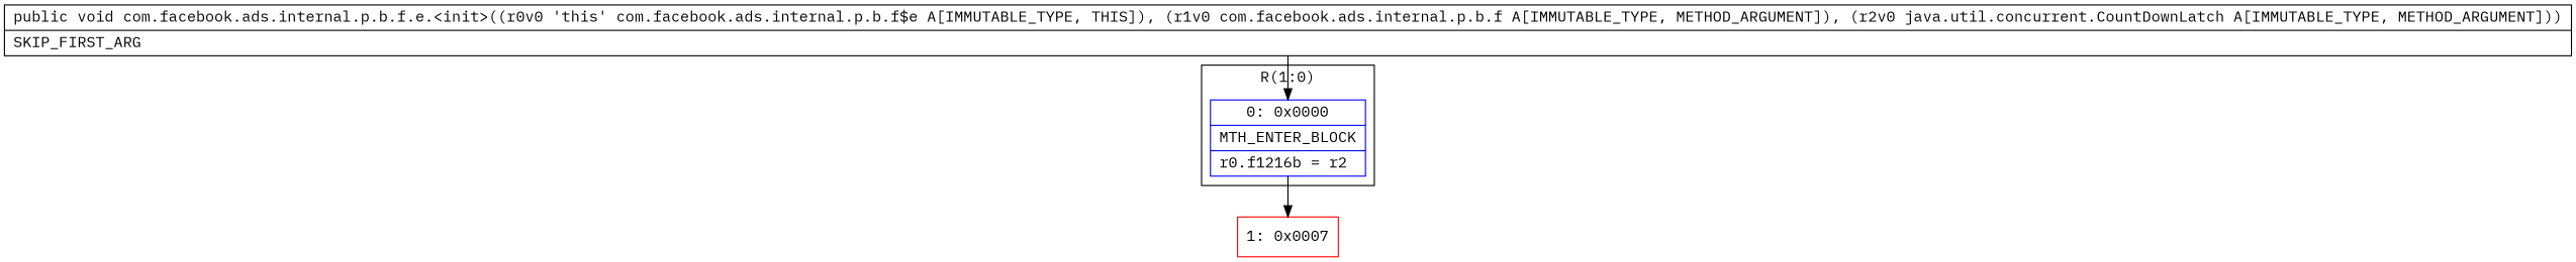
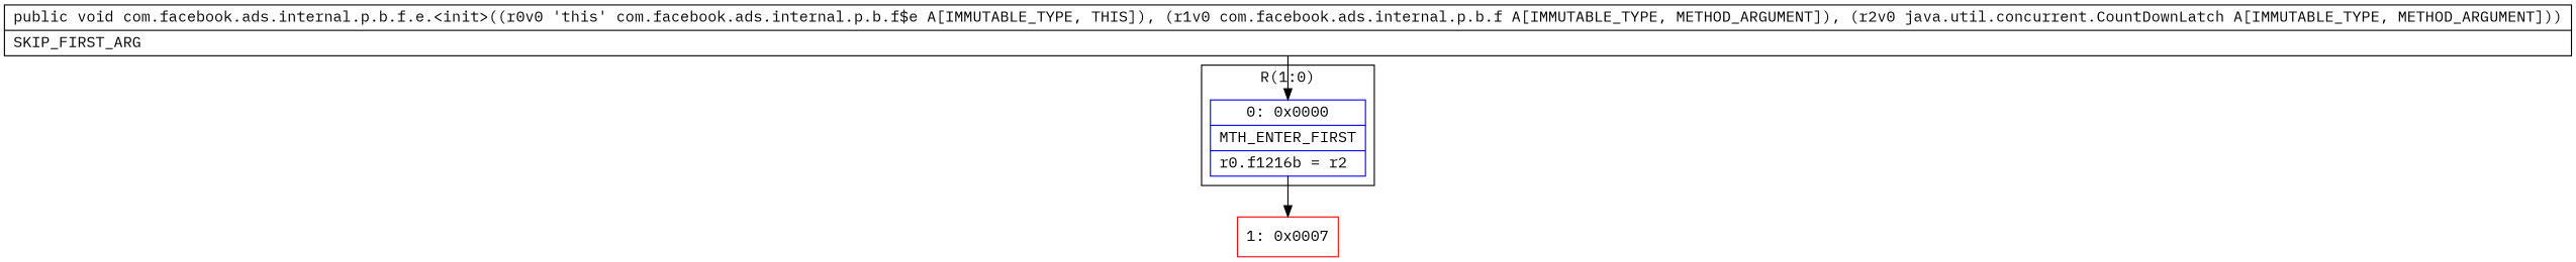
  digraph {
    fontname="IBM Plex Mono"
    node [shape=record fontname="IBM Plex Mono"]
    edge [fontname="IBM Plex Mono"]
-   n1 [color=blue label="{0\:\ 0x0000|MTH_ENTER_BLOCK\l|r0.f1216b = r2\l}"]
+   n1 [color=blue label="{0\:\ 0x0000|MTH_ENTER_FIRST\l|r0.f1216b = r2\l}"]
    n2 [color=red label="{1\:\ 0x0007}"]
    n3 [label="{public void com.facebook.ads.internal.p.b.f.e.\<init\>((r0v0 'this' com.facebook.ads.internal.p.b.f$e A[IMMUTABLE_TYPE, THIS]), (r1v0 com.facebook.ads.internal.p.b.f A[IMMUTABLE_TYPE, METHOD_ARGUMENT]), (r2v0 java.util.concurrent.CountDownLatch A[IMMUTABLE_TYPE, METHOD_ARGUMENT]))  | SKIP_FIRST_ARG\l}"]
    subgraph cluster_1 {
      label="R(1:0)"
      n1
    }
    n1 -> n2
    n3 -> n1
  }
